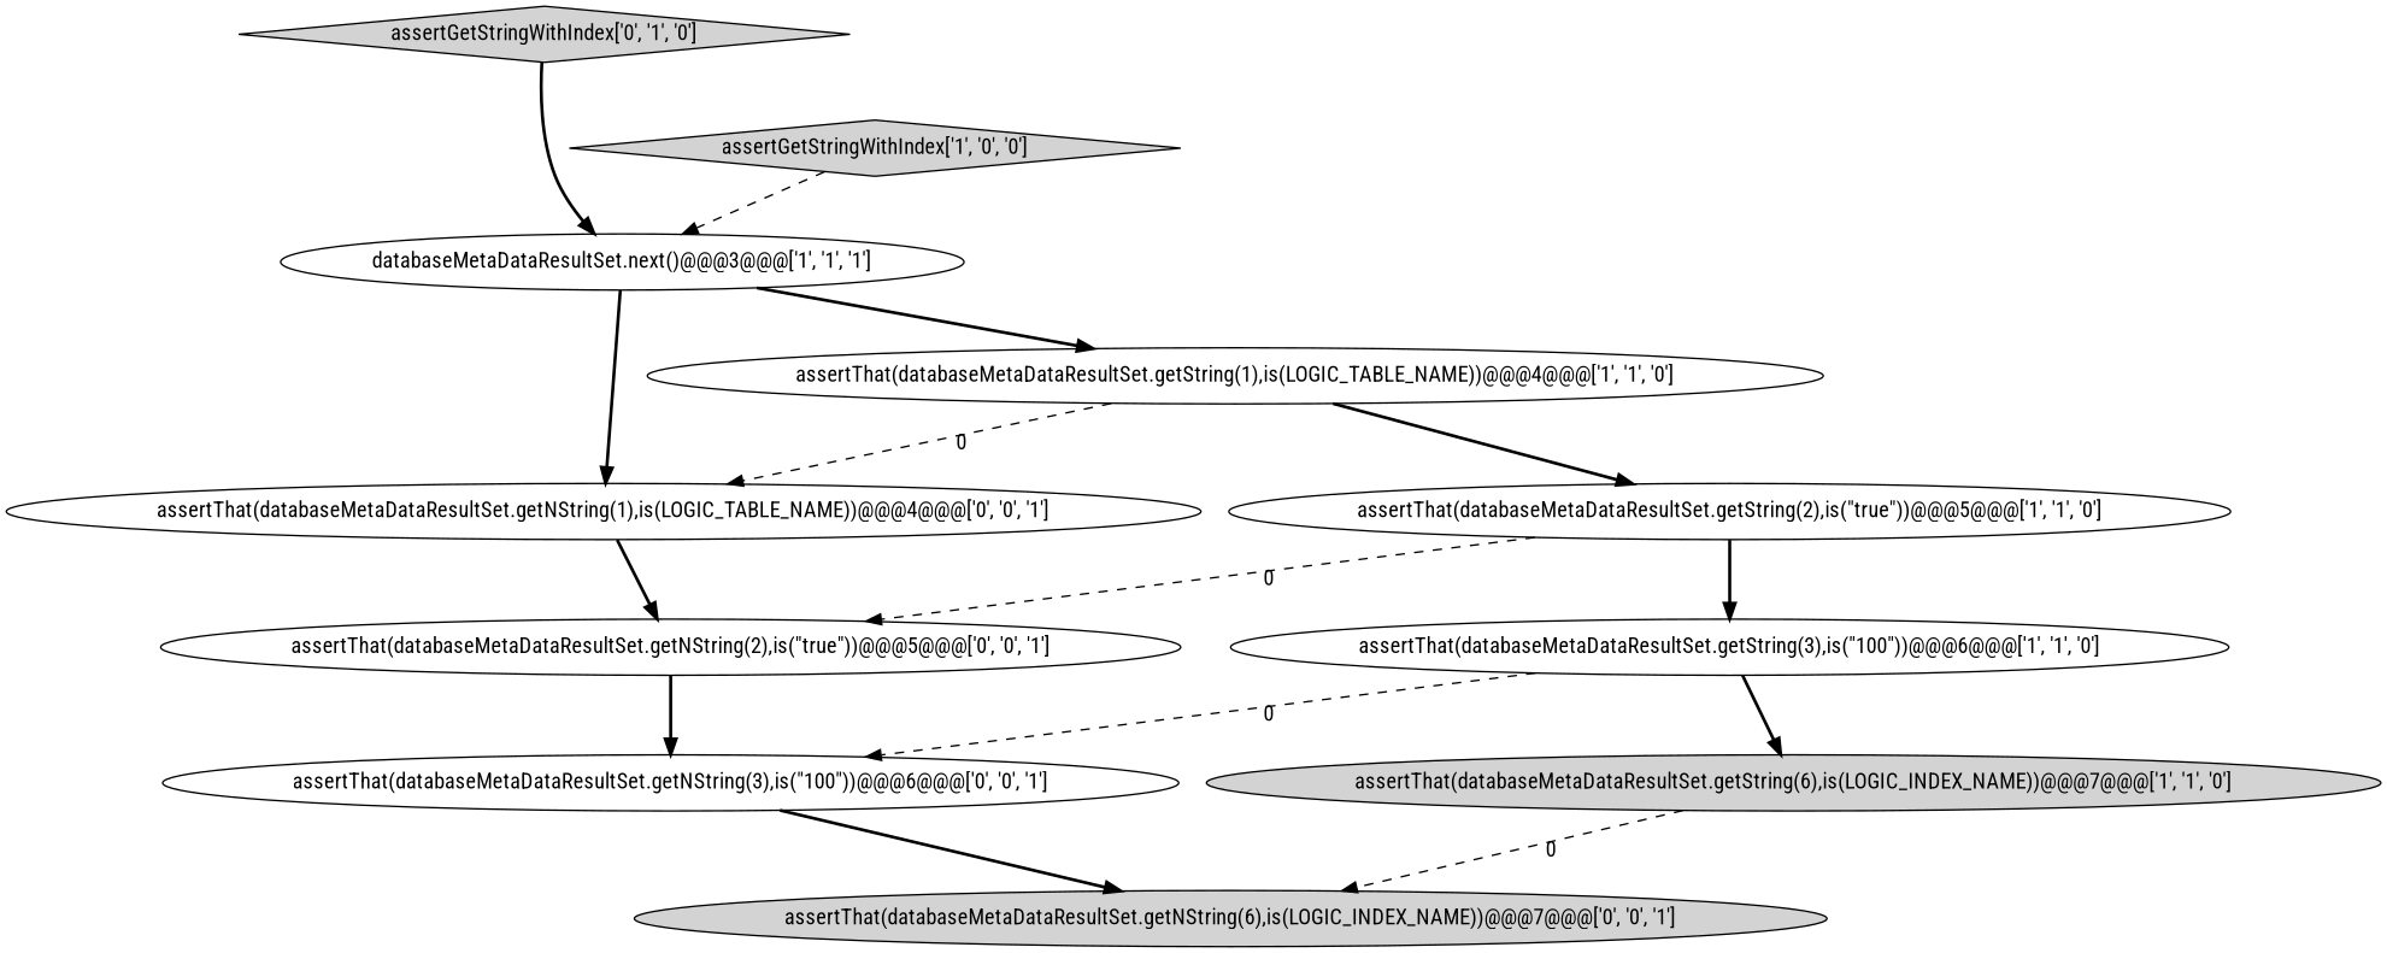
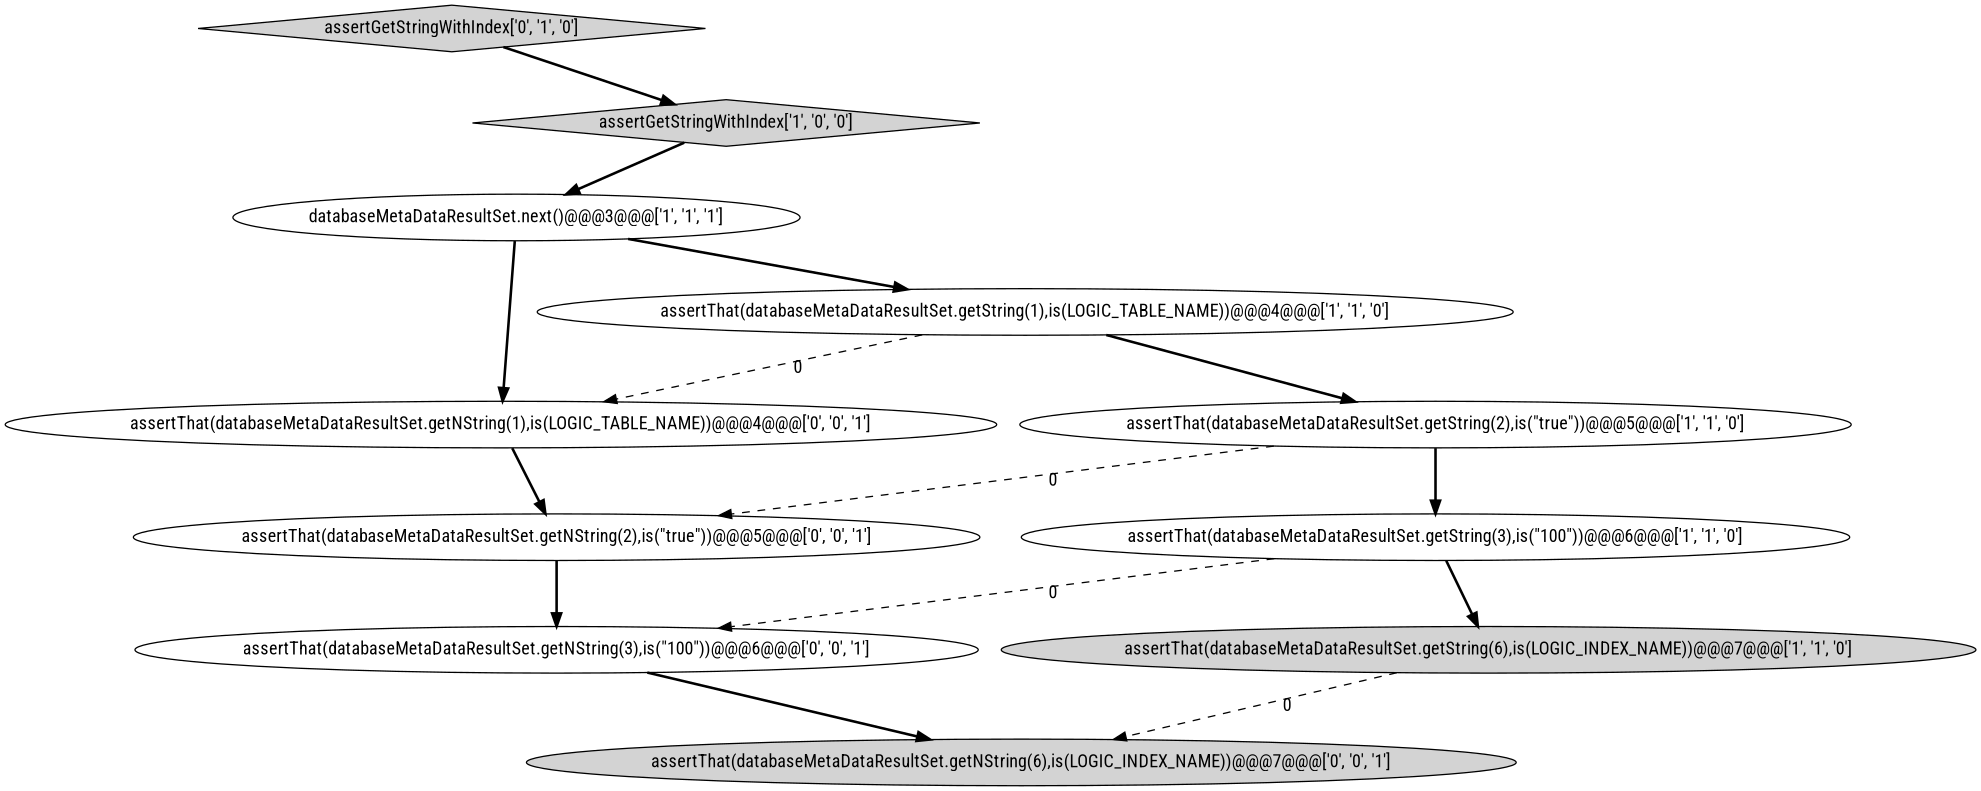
  digraph {
    fontname="Roboto Condensed"
    node [fillcolor=white fontname="Roboto Condensed" shape=ellipse style=filled]
    edge [fontname="Roboto Condensed" style=bold]
    n1 [label="assertThat(databaseMetaDataResultSet.getNString(3),is(\"100\"))@@@6@@@['0', '0', '1']"]
    n2 [fillcolor=lightgray label="assertThat(databaseMetaDataResultSet.getNString(6),is(LOGIC_INDEX_NAME))@@@7@@@['0', '0', '1']"]
    n3 [label="assertThat(databaseMetaDataResultSet.getNString(1),is(LOGIC_TABLE_NAME))@@@4@@@['0', '0', '1']"]
    n4 [label="assertThat(databaseMetaDataResultSet.getNString(2),is(\"true\"))@@@5@@@['0', '0', '1']"]
    n5 [label="databaseMetaDataResultSet.next()@@@3@@@['1', '1', '1']"]
    n6 [label="assertThat(databaseMetaDataResultSet.getString(1),is(LOGIC_TABLE_NAME))@@@4@@@['1', '1', '0']"]
    n7 [label="assertThat(databaseMetaDataResultSet.getString(2),is(\"true\"))@@@5@@@['1', '1', '0']"]
    n8 [label="assertThat(databaseMetaDataResultSet.getString(3),is(\"100\"))@@@6@@@['1', '1', '0']"]
    n9 [fillcolor=lightgray label="assertGetStringWithIndex['1', '0', '0']" shape=diamond]
    n10 [fillcolor=lightgray label="assertGetStringWithIndex['0', '1', '0']" shape=diamond]
    n11 [fillcolor=lightgray label="assertThat(databaseMetaDataResultSet.getString(6),is(LOGIC_INDEX_NAME))@@@7@@@['1', '1', '0']"]
    n1 -> n2
    n3 -> n4
    n4 -> n1
    n5 -> n3
    n5 -> n6
    n6 -> n3 [label=0 style=dashed]
    n6 -> n7
    n7 -> n4 [label=0 style=dashed]
    n7 -> n8
    n8 -> n1 [label=0 style=dashed]
    n8 -> n11
-   n9 -> n5 [style=dashed]
-   n10 -> n5
+   n9 -> n5
+   n10 -> n9
    n11 -> n2 [label=0 style=dashed]
  }
